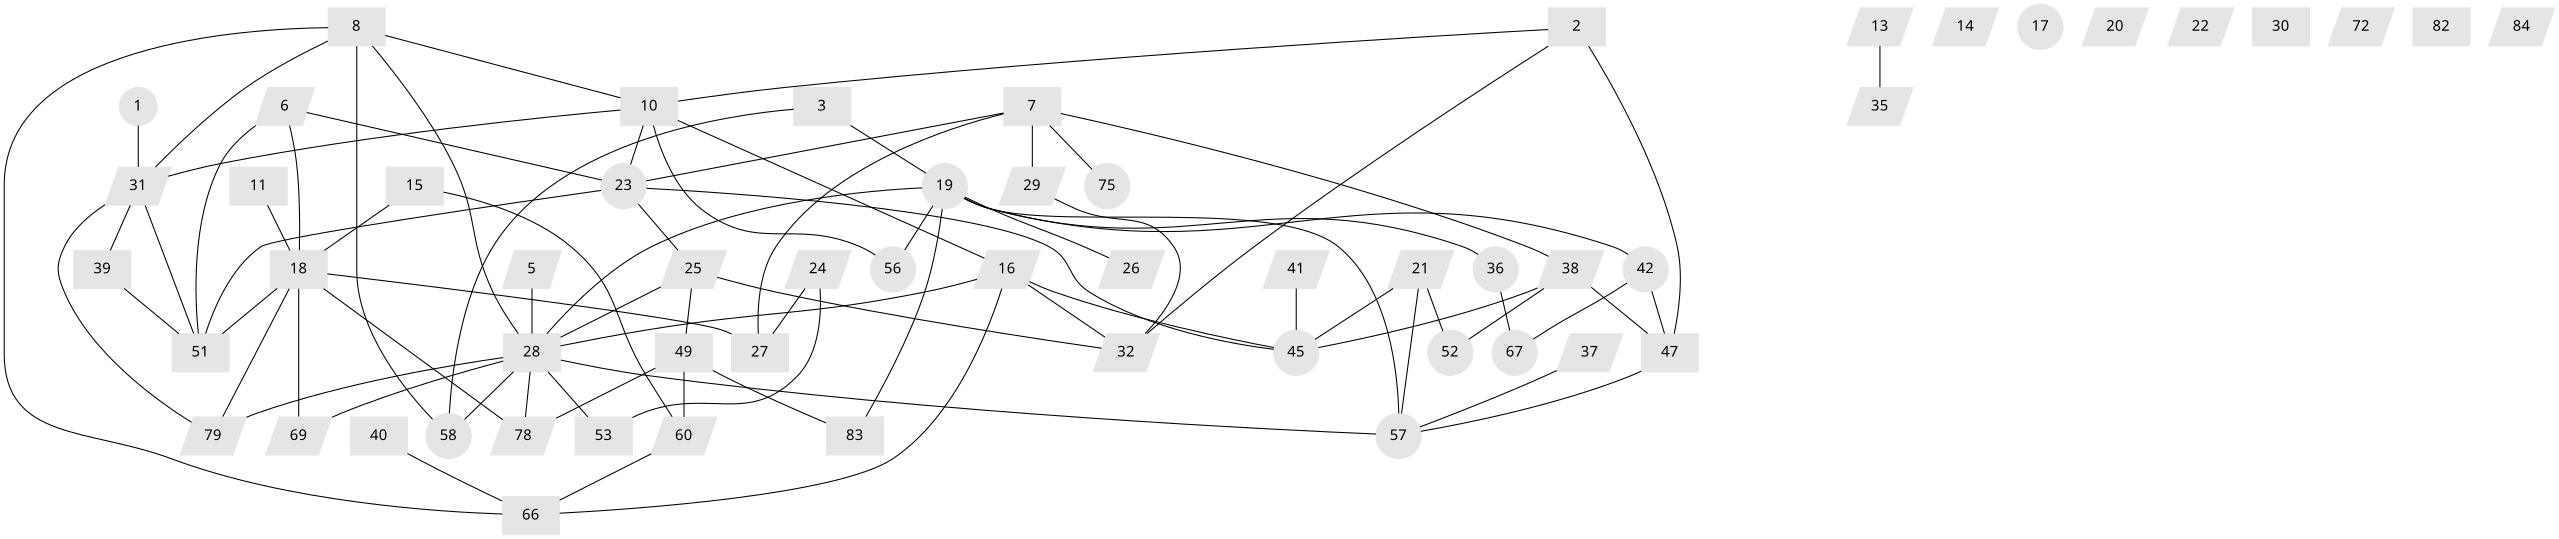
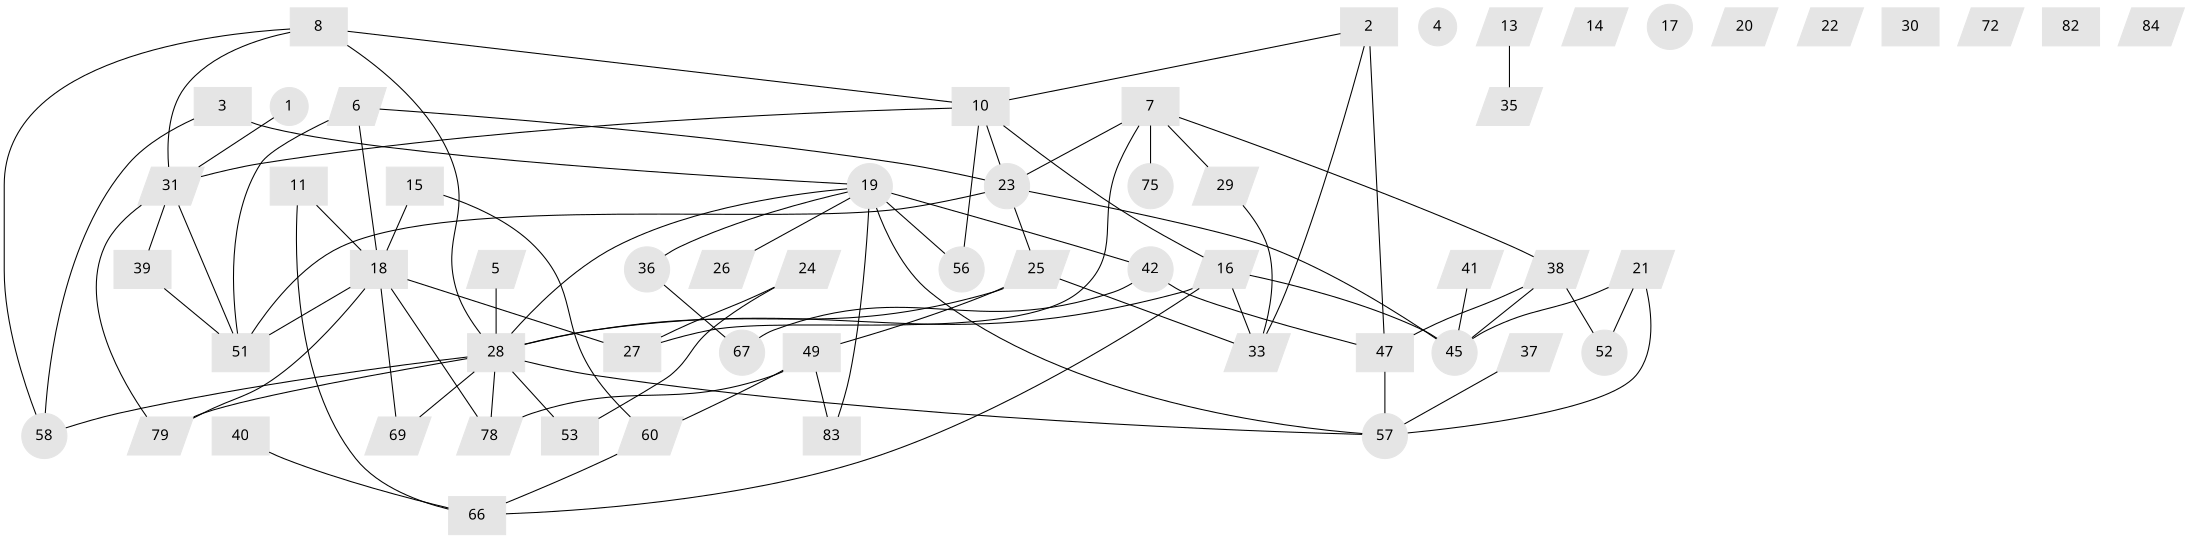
  graph {
    fontname="Noto Sans"
    node [color=gray90 fontname="Noto Sans" shape=parallelogram style=filled]
    edge [fontname="Noto Sans"]
    31 [super="+43"]
    51 [shape=box super="+55"]
    79 [super="+80"]
    39 [shape=box]
    1 [shape=circle]
    10 [shape=box super="+32"]
    23 [shape=circle super="+44"]
    16 [super="+59"]
    56 [shape=circle super="+81"]
    2 [shape=box]
-   33 [label=32]
+   33
    47 [shape=box super="+50"]
    57 [shape=circle super="+71"]
    19 [shape=circle super="+73"]
    28 [shape=box super="+76"]
    26 [super="+65"]
    36 [shape=circle]
    42 [shape=circle]
    83 [shape=box]
    3 [shape=box]
    58 [shape=circle super="+77"]
+   4 [shape=circle]
    69
    78
    53 [shape=box]
    5
    6 [super="+48"]
    18 [shape=box super="+70"]
    27 [shape=box]
    45 [shape=circle super="+46"]
    25 [super="+63"]
    7 [shape=box super="+9"]
    29 [super="+74"]
    38
    75 [shape=circle]
    52 [shape=circle]
    8 [shape=box super="+64"]
    66 [shape=box super="+68"]
    11 [shape=box super="+12"]
    13 [super="+54"]
    35
    14
    15 [shape=box]
    60 [super="+85"]
    17 [shape=circle]
    67 [shape=circle]
    20
    21 [super="+62"]
    22
    49 [shape=box super="+61"]
    24 [super="+34"]
    30 [shape=box]
    37
    40 [shape=box]
    41
    72
    82 [shape=box]
    84
    31 -- 51
    31 -- 79
    31 -- 39
    39 -- 51
    1 -- 31
    10 -- 31
    10 -- 23
    10 -- 16
    10 -- 56
    23 -- 51
    23 -- 45
    23 -- 25
    16 -- 33
    16 -- 28
    16 -- 45
    16 -- 66
    2 -- 10
    2 -- 33
    2 -- 47 [weight=2]
    47 -- 57
    19 -- 56 [weight=2]
    19 -- 57
    19 -- 28
    19 -- 26
    19 -- 36
    19 -- 42
    19 -- 83
    28 -- 79
    28 -- 57
    28 -- 58
    28 -- 69
    28 -- 78
    28 -- 53
    36 -- 67
    42 -- 47
    42 -- 67
    3 -- 19
    3 -- 58
    5 -- 28
    6 -- 51 [weight=2]
    6 -- 23
    6 -- 18
    18 -- 51
    18 -- 79
    18 -- 69
    18 -- 78
    18 -- 27
    25 -- 33
    25 -- 28
    25 -- 49
    7 -- 23
    7 -- 27
    7 -- 29
    7 -- 38
    7 -- 75
    29 -- 33
    38 -- 47
    38 -- 45
    38 -- 52
    8 -- 31
    8 -- 10
    8 -- 28
    8 -- 58
-   8 -- 66
+   11 -- 66
    11 -- 18
    13 -- 35
    15 -- 18
    15 -- 60
    60 -- 66
    21 -- 57
    21 -- 45
    21 -- 52
    49 -- 83
    49 -- 78
    49 -- 60
    24 -- 53
    24 -- 27
    37 -- 57
    40 -- 66
    41 -- 45
  }
